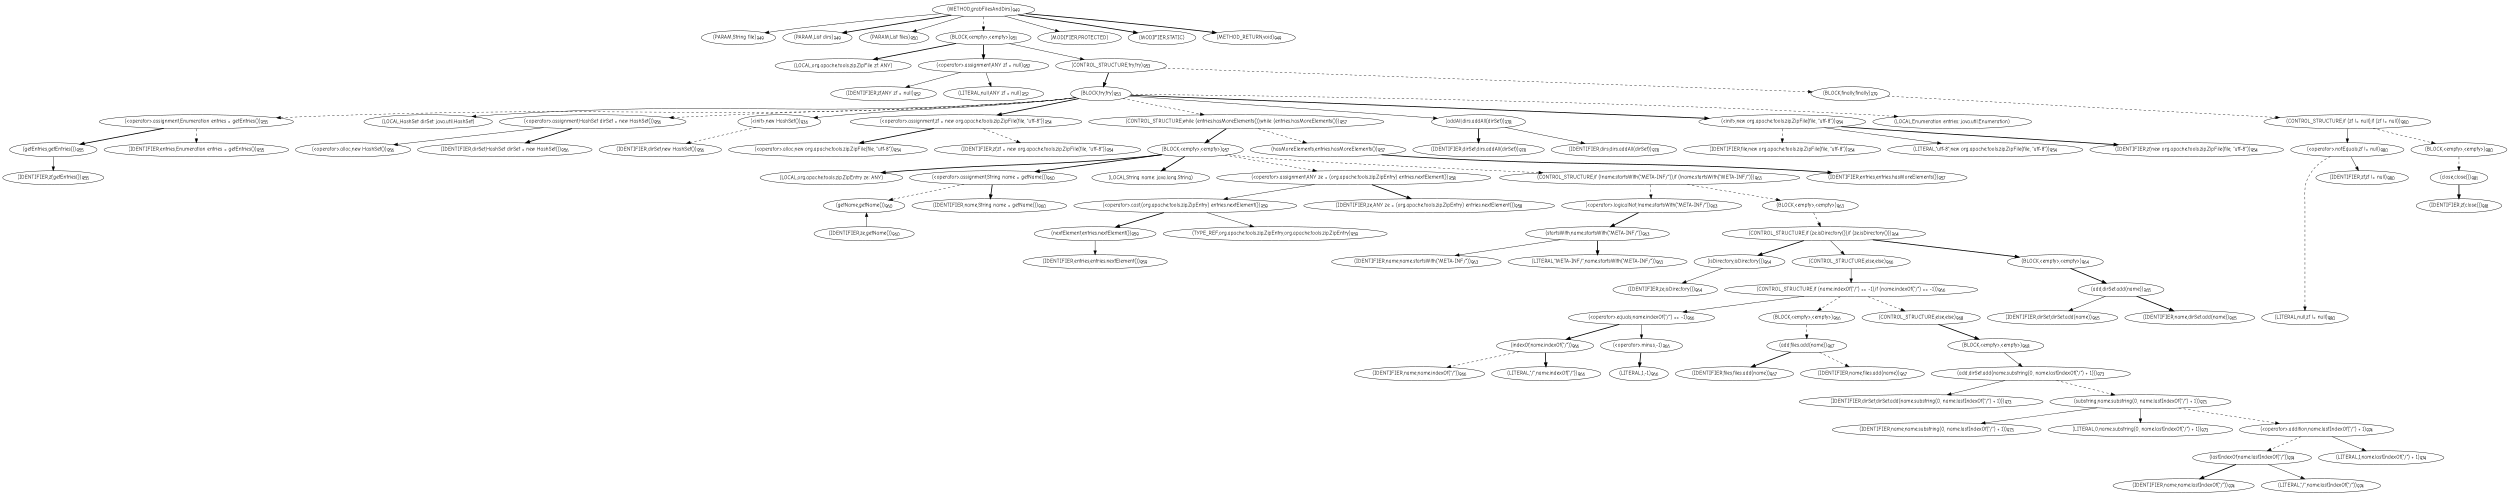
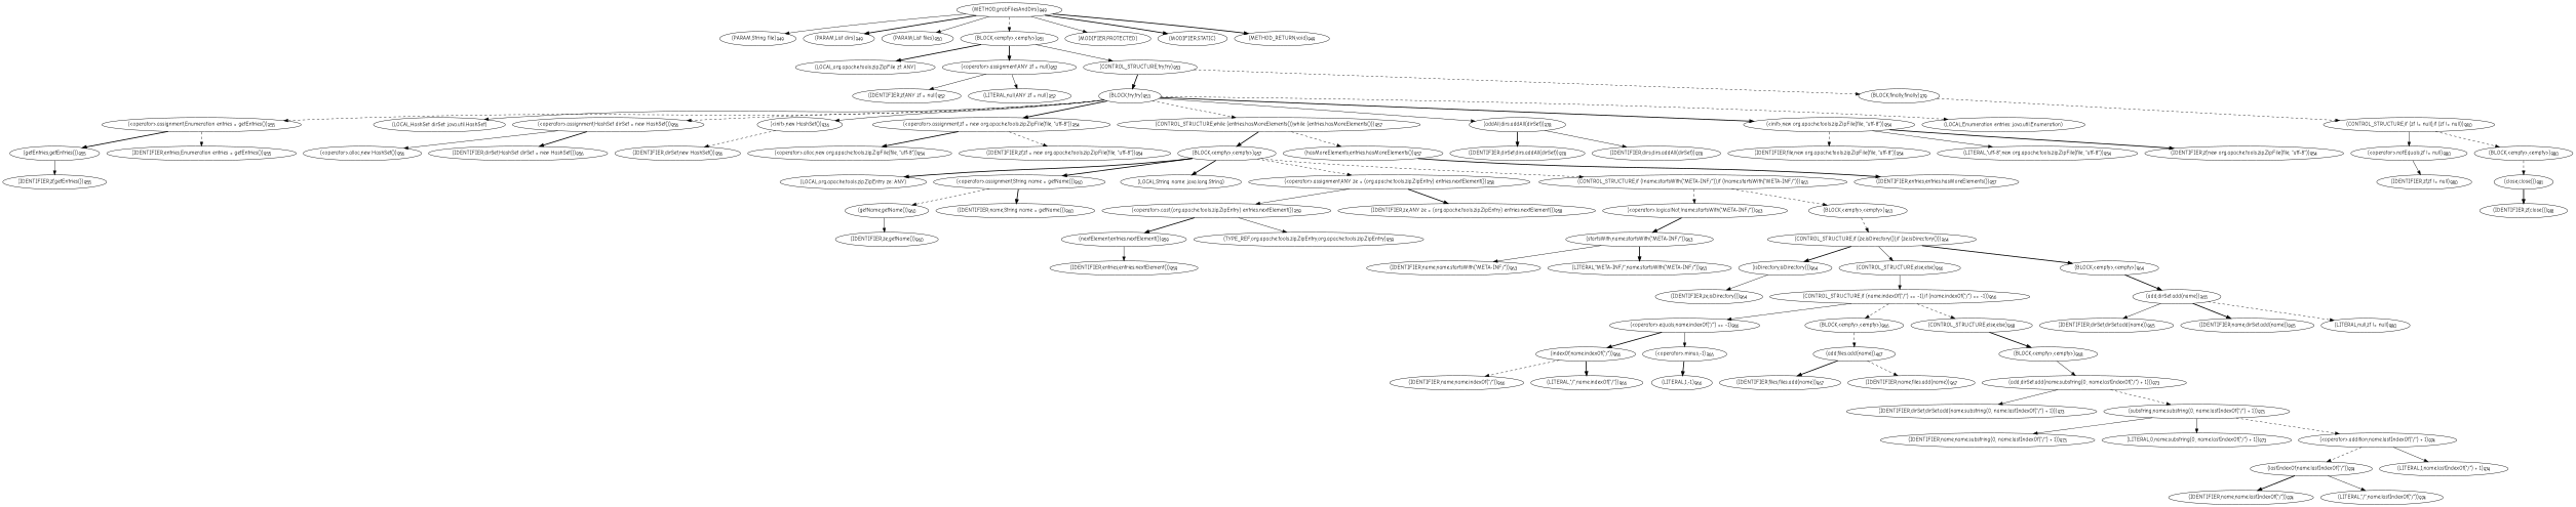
  digraph {
    fontname="Comic Neue"
    node [fontname="Comic Neue"]
    edge [fontname="Comic Neue" style=bold]
    n1 [label=<(METHOD,grabFilesAndDirs)<SUB>949</SUB>>]
    n2 [label=<(PARAM,String file)<SUB>949</SUB>>]
    n3 [label=<(PARAM,List dirs)<SUB>949</SUB>>]
    n4 [label=<(PARAM,List files)<SUB>950</SUB>>]
    n5 [label=<(BLOCK,&lt;empty&gt;,&lt;empty&gt;)<SUB>951</SUB>>]
    n6 [label=<(MODIFIER,PROTECTED)>]
    n7 [label=<(MODIFIER,STATIC)>]
    n8 [label=<(METHOD_RETURN,void)<SUB>949</SUB>>]
    n9 [label=<(LOCAL,org.apache.tools.zip.ZipFile zf: ANY)>]
    n10 [label=<(&lt;operator&gt;.assignment,ANY zf = null)<SUB>952</SUB>>]
    n11 [label=<(CONTROL_STRUCTURE,try,try)<SUB>953</SUB>>]
    n12 [label=<(IDENTIFIER,zf,ANY zf = null)<SUB>952</SUB>>]
    n13 [label=<(LITERAL,null,ANY zf = null)<SUB>952</SUB>>]
    n14 [label=<(BLOCK,try,try)<SUB>953</SUB>>]
    n15 [label=<(BLOCK,finally,finally)<SUB>979</SUB>>]
    n16 [label=<(&lt;operator&gt;.assignment,zf = new org.apache.tools.zip.ZipFile(file, &quot;utf-8&quot;))<SUB>954</SUB>>]
    n17 [label=<(&lt;init&gt;,new org.apache.tools.zip.ZipFile(file, &quot;utf-8&quot;))<SUB>954</SUB>>]
    n18 [label=<(LOCAL,Enumeration entries: java.util.Enumeration)>]
    n19 [label=<(&lt;operator&gt;.assignment,Enumeration entries = getEntries())<SUB>955</SUB>>]
    n20 [label=<(LOCAL,HashSet dirSet: java.util.HashSet)>]
    n21 [label=<(&lt;operator&gt;.assignment,HashSet dirSet = new HashSet())<SUB>956</SUB>>]
    n22 [label=<(&lt;init&gt;,new HashSet())<SUB>936</SUB>>]
    n23 [label=<(CONTROL_STRUCTURE,while (entries.hasMoreElements()),while (entries.hasMoreElements()))<SUB>957</SUB>>]
    n24 [label=<(addAll,dirs.addAll(dirSet))<SUB>978</SUB>>]
    n25 [label=<(CONTROL_STRUCTURE,if (zf != null),if (zf != null))<SUB>980</SUB>>]
    n26 [label=<(IDENTIFIER,zf,zf = new org.apache.tools.zip.ZipFile(file, &quot;utf-8&quot;))<SUB>954</SUB>>]
    n27 [label=<(&lt;operator&gt;.alloc,new org.apache.tools.zip.ZipFile(file, &quot;utf-8&quot;))<SUB>954</SUB>>]
    n28 [label=<(IDENTIFIER,zf,new org.apache.tools.zip.ZipFile(file, &quot;utf-8&quot;))<SUB>954</SUB>>]
    n29 [label=<(IDENTIFIER,file,new org.apache.tools.zip.ZipFile(file, &quot;utf-8&quot;))<SUB>954</SUB>>]
    n30 [label=<(LITERAL,&quot;utf-8&quot;,new org.apache.tools.zip.ZipFile(file, &quot;utf-8&quot;))<SUB>954</SUB>>]
    n31 [label=<(IDENTIFIER,entries,Enumeration entries = getEntries())<SUB>955</SUB>>]
    n32 [label=<(getEntries,getEntries())<SUB>955</SUB>>]
    n33 [label=<(IDENTIFIER,dirSet,HashSet dirSet = new HashSet())<SUB>956</SUB>>]
    n34 [label=<(&lt;operator&gt;.alloc,new HashSet())<SUB>956</SUB>>]
    n35 [label=<(IDENTIFIER,dirSet,new HashSet())<SUB>956</SUB>>]
    n36 [label=<(hasMoreElements,entries.hasMoreElements())<SUB>957</SUB>>]
    n37 [label=<(BLOCK,&lt;empty&gt;,&lt;empty&gt;)<SUB>957</SUB>>]
    n38 [label=<(IDENTIFIER,dirs,dirs.addAll(dirSet))<SUB>978</SUB>>]
    n39 [label=<(IDENTIFIER,dirSet,dirs.addAll(dirSet))<SUB>978</SUB>>]
    n40 [label=<(IDENTIFIER,zf,getEntries())<SUB>955</SUB>>]
    n41 [label=<(IDENTIFIER,entries,entries.hasMoreElements())<SUB>957</SUB>>]
    n42 [label=<(LOCAL,org.apache.tools.zip.ZipEntry ze: ANY)>]
    n43 [label=<(&lt;operator&gt;.assignment,ANY ze = (org.apache.tools.zip.ZipEntry) entries.nextElement())<SUB>958</SUB>>]
    n44 [label=<(LOCAL,String name: java.lang.String)>]
    n45 [label=<(&lt;operator&gt;.assignment,String name = getName())<SUB>960</SUB>>]
    n46 [label=<(CONTROL_STRUCTURE,if (!name.startsWith(&quot;META-INF/&quot;)),if (!name.startsWith(&quot;META-INF/&quot;)))<SUB>963</SUB>>]
    n47 [label=<(IDENTIFIER,ze,ANY ze = (org.apache.tools.zip.ZipEntry) entries.nextElement())<SUB>958</SUB>>]
    n48 [label=<(&lt;operator&gt;.cast,(org.apache.tools.zip.ZipEntry) entries.nextElement())<SUB>959</SUB>>]
    n49 [label=<(IDENTIFIER,name,String name = getName())<SUB>960</SUB>>]
    n50 [label=<(getName,getName())<SUB>960</SUB>>]
    n51 [label=<(&lt;operator&gt;.logicalNot,!name.startsWith(&quot;META-INF/&quot;))<SUB>963</SUB>>]
    n52 [label=<(BLOCK,&lt;empty&gt;,&lt;empty&gt;)<SUB>963</SUB>>]
    n53 [label=<(TYPE_REF,org.apache.tools.zip.ZipEntry,org.apache.tools.zip.ZipEntry)<SUB>959</SUB>>]
    n54 [label=<(nextElement,entries.nextElement())<SUB>959</SUB>>]
    n55 [label=<(IDENTIFIER,entries,entries.nextElement())<SUB>959</SUB>>]
    n56 [label=<(IDENTIFIER,ze,getName())<SUB>960</SUB>>]
    n57 [label=<(startsWith,name.startsWith(&quot;META-INF/&quot;))<SUB>963</SUB>>]
    n58 [label=<(CONTROL_STRUCTURE,if (ze.isDirectory()),if (ze.isDirectory()))<SUB>964</SUB>>]
    n59 [label=<(IDENTIFIER,name,name.startsWith(&quot;META-INF/&quot;))<SUB>963</SUB>>]
    n60 [label=<(LITERAL,&quot;META-INF/&quot;,name.startsWith(&quot;META-INF/&quot;))<SUB>963</SUB>>]
    n61 [label=<(isDirectory,isDirectory())<SUB>964</SUB>>]
    n62 [label=<(BLOCK,&lt;empty&gt;,&lt;empty&gt;)<SUB>964</SUB>>]
    n63 [label=<(CONTROL_STRUCTURE,else,else)<SUB>966</SUB>>]
    n64 [label=<(IDENTIFIER,ze,isDirectory())<SUB>964</SUB>>]
    n65 [label=<(add,dirSet.add(name))<SUB>965</SUB>>]
    n66 [label=<(CONTROL_STRUCTURE,if (name.indexOf(&quot;/&quot;) == -1),if (name.indexOf(&quot;/&quot;) == -1))<SUB>966</SUB>>]
    n67 [label=<(IDENTIFIER,dirSet,dirSet.add(name))<SUB>965</SUB>>]
    n68 [label=<(IDENTIFIER,name,dirSet.add(name))<SUB>965</SUB>>]
    n69 [label=<(&lt;operator&gt;.equals,name.indexOf(&quot;/&quot;) == -1)<SUB>966</SUB>>]
    n70 [label=<(BLOCK,&lt;empty&gt;,&lt;empty&gt;)<SUB>966</SUB>>]
    n71 [label=<(CONTROL_STRUCTURE,else,else)<SUB>968</SUB>>]
    n72 [label=<(indexOf,name.indexOf(&quot;/&quot;))<SUB>966</SUB>>]
    n73 [label=<(&lt;operator&gt;.minus,-1)<SUB>966</SUB>>]
-   n74 [label=<(add,files.add(name))<SUB>967</SUB>>]
+   n74 [label=<(add,files.add(name))<SUB>467</SUB>>]
    n75 [label=<(BLOCK,&lt;empty&gt;,&lt;empty&gt;)<SUB>968</SUB>>]
    n76 [label=<(IDENTIFIER,name,name.indexOf(&quot;/&quot;))<SUB>966</SUB>>]
    n77 [label=<(LITERAL,&quot;/&quot;,name.indexOf(&quot;/&quot;))<SUB>966</SUB>>]
    n78 [label=<(LITERAL,1,-1)<SUB>966</SUB>>]
    n79 [label=<(IDENTIFIER,files,files.add(name))<SUB>967</SUB>>]
    n80 [label=<(IDENTIFIER,name,files.add(name))<SUB>967</SUB>>]
    n81 [label=<(add,dirSet.add(name.substring(0, name.lastIndexOf(&quot;/&quot;) + 1)))<SUB>973</SUB>>]
    n82 [label=<(IDENTIFIER,dirSet,dirSet.add(name.substring(0, name.lastIndexOf(&quot;/&quot;) + 1)))<SUB>973</SUB>>]
    n83 [label=<(substring,name.substring(0, name.lastIndexOf(&quot;/&quot;) + 1))<SUB>973</SUB>>]
    n84 [label=<(IDENTIFIER,name,name.substring(0, name.lastIndexOf(&quot;/&quot;) + 1))<SUB>973</SUB>>]
    n85 [label=<(LITERAL,0,name.substring(0, name.lastIndexOf(&quot;/&quot;) + 1))<SUB>973</SUB>>]
    n86 [label=<(&lt;operator&gt;.addition,name.lastIndexOf(&quot;/&quot;) + 1)<SUB>974</SUB>>]
    n87 [label=<(lastIndexOf,name.lastIndexOf(&quot;/&quot;))<SUB>974</SUB>>]
    n88 [label=<(LITERAL,1,name.lastIndexOf(&quot;/&quot;) + 1)<SUB>974</SUB>>]
    n89 [label=<(IDENTIFIER,name,name.lastIndexOf(&quot;/&quot;))<SUB>974</SUB>>]
    n90 [label=<(LITERAL,&quot;/&quot;,name.lastIndexOf(&quot;/&quot;))<SUB>974</SUB>>]
    n91 [label=<(&lt;operator&gt;.notEquals,zf != null)<SUB>980</SUB>>]
    n92 [label=<(BLOCK,&lt;empty&gt;,&lt;empty&gt;)<SUB>980</SUB>>]
    n93 [label=<(IDENTIFIER,zf,zf != null)<SUB>980</SUB>>]
    n94 [label=<(LITERAL,null,zf != null)<SUB>980</SUB>>]
    n95 [label=<(close,close())<SUB>981</SUB>>]
    n96 [label=<(IDENTIFIER,zf,close())<SUB>981</SUB>>]
    n1 -> n2 [style=solid]
    n1 -> n3
    n1 -> n4 [style=solid]
    n1 -> n5 [style=dashed]
    n1 -> n6 [style=solid]
    n1 -> n7
    n1 -> n8
    n5 -> n9
    n5 -> n10
    n5 -> n11 [style=solid]
    n10 -> n12 [style=solid]
    n10 -> n13 [style=solid]
    n11 -> n14
    n11 -> n15 [style=dashed]
    n14 -> n16
    n14 -> n17
    n14 -> n18 [style=dashed]
    n14 -> n19 [style=dashed]
    n14 -> n20 [style=solid]
    n14 -> n21 [style=dashed]
    n14 -> n22 [style=solid]
    n14 -> n23 [style=dashed]
    n14 -> n24 [style=solid]
    n15 -> n25 [style=dashed]
    n16 -> n26 [style=dashed]
    n16 -> n27
    n17 -> n28
    n17 -> n29 [style=dashed]
    n17 -> n30 [style=solid]
    n19 -> n31 [style=dashed]
    n19 -> n32
    n21 -> n33
    n21 -> n34 [style=solid]
    n22 -> n35 [style=dashed]
    n23 -> n36 [style=dashed]
    n23 -> n37
    n24 -> n38 [style=solid]
    n24 -> n39
    n25 -> n91 [style=solid]
    n25 -> n92 [style=dashed]
    n32 -> n40 [style=solid]
    n36 -> n41
    n37 -> n42
    n37 -> n43 [style=dashed]
    n37 -> n44
    n37 -> n45
    n37 -> n46 [style=dashed]
    n43 -> n47
    n43 -> n48 [style=solid]
    n45 -> n49
    n45 -> n50 [style=dashed]
    n46 -> n51 [style=dashed]
    n46 -> n52 [style=dashed]
    n48 -> n53 [style=solid]
    n48 -> n54
-   n56 -> n50 [style=solid]
+   n50 -> n56 [style=solid]
    n51 -> n57
    n52 -> n58 [style=dashed]
    n54 -> n55 [style=solid]
    n57 -> n59 [style=solid]
    n57 -> n60
    n58 -> n61
    n58 -> n62
    n58 -> n63 [style=solid]
    n61 -> n64 [style=solid]
    n62 -> n65
    n63 -> n66 [style=solid]
    n65 -> n67 [style=solid]
    n65 -> n68
    n66 -> n69 [style=solid]
    n66 -> n70 [style=dashed]
    n66 -> n71 [style=dashed]
    n69 -> n72
    n69 -> n73 [style=solid]
    n70 -> n74 [style=dashed]
    n71 -> n75
    n72 -> n76 [style=dashed]
    n72 -> n77
    n73 -> n78
    n74 -> n79
    n74 -> n80 [style=dashed]
    n75 -> n81 [style=solid]
    n81 -> n82 [style=solid]
    n81 -> n83 [style=dashed]
    n83 -> n84 [style=solid]
    n83 -> n85 [style=solid]
    n83 -> n86 [style=dashed]
    n86 -> n87 [style=dashed]
    n86 -> n88 [style=solid]
    n87 -> n89
    n87 -> n90 [style=solid]
    n91 -> n93 [style=solid]
-   n91 -> n94 [style=dashed]
+   n65 -> n94 [style=dashed]
    n92 -> n95 [style=dashed]
    n95 -> n96
  }
